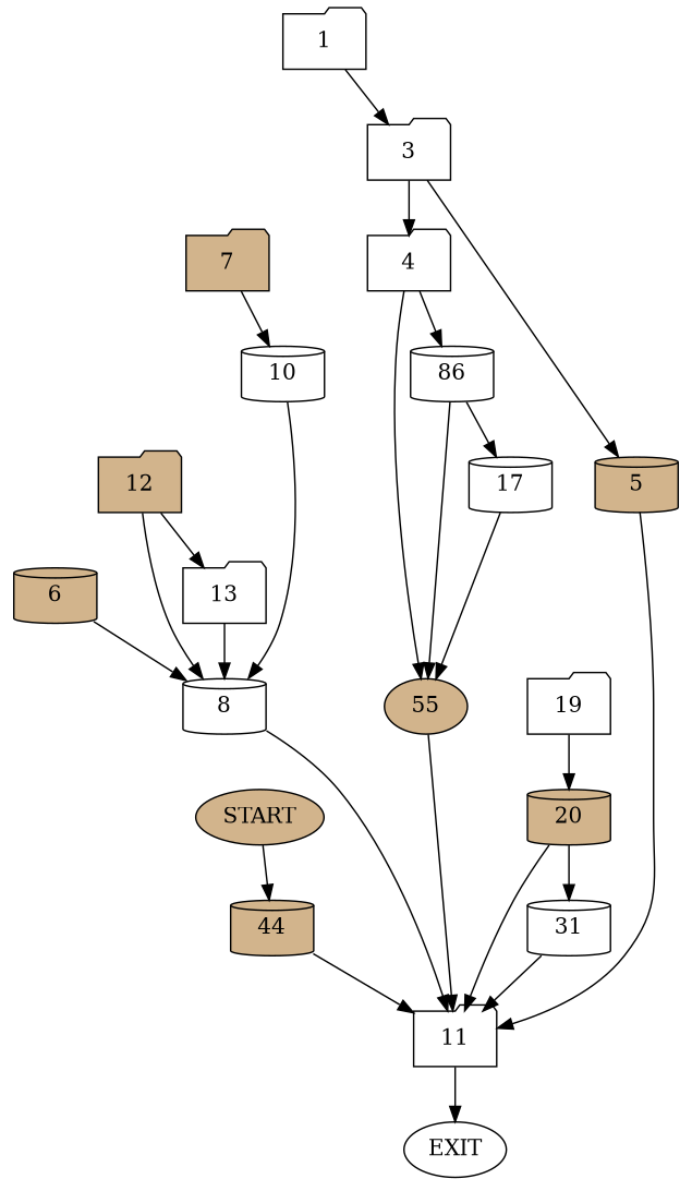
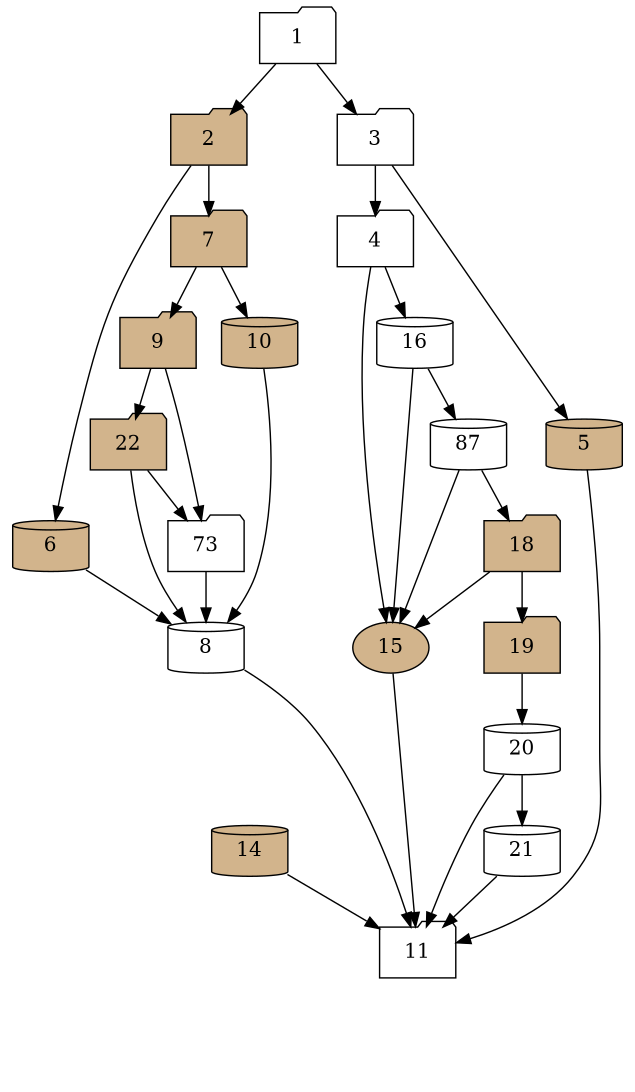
  digraph {
    node [fillcolor=tan shape=folder style=filled]
-   n1 [label=START shape=ellipse]
-   14 [shape=cylinder label=44]
+   14 [shape=cylinder]
    1 [fillcolor=white]
+   2
    3 [fillcolor=white]
    11 [fillcolor=white]
-   n7 [fillcolor=white label=EXIT shape=ellipse]
    6 [shape=cylinder]
    7
    4 [fillcolor=white]
    5 [shape=cylinder]
    8 [fillcolor=white shape=cylinder]
-   10 [fillcolor=white shape=cylinder]
-   15 [shape=ellipse label=55]
-   16 [fillcolor=white shape=cylinder label=86]
-   17 [fillcolor=white shape=cylinder]
-   12
-   13 [fillcolor=white]
-   19 [fillcolor=white]
-   20 [shape=cylinder]
-   21 [fillcolor=white shape=cylinder label=31]
-   n1 -> 14
+   9
+   10 [shape=cylinder]
+   15 [shape=ellipse]
+   16 [fillcolor=white shape=cylinder]
+   17 [fillcolor=white shape=cylinder label=87]
+   12 [label=22]
+   13 [fillcolor=white label=73]
+   18
+   19
+   20 [fillcolor=white shape=cylinder]
+   21 [fillcolor=white shape=cylinder]
    14 -> 11
+   1 -> 2
    1 -> 3
+   2 -> 6
+   2 -> 7
    3 -> 4
    3 -> 5
-   11 -> n7
    6 -> 8
+   7 -> 9
    7 -> 10
    4 -> 15
    4 -> 16
    5 -> 11
    8 -> 11
+   9 -> 12
+   9 -> 13
    10 -> 8
    15 -> 11
    16 -> 15
    16 -> 17
    17 -> 15
+   17 -> 18
    12 -> 8
    12 -> 13
    13 -> 8
+   18 -> 15
+   18 -> 19
    19 -> 20
    20 -> 11
    20 -> 21
    21 -> 11
  }
